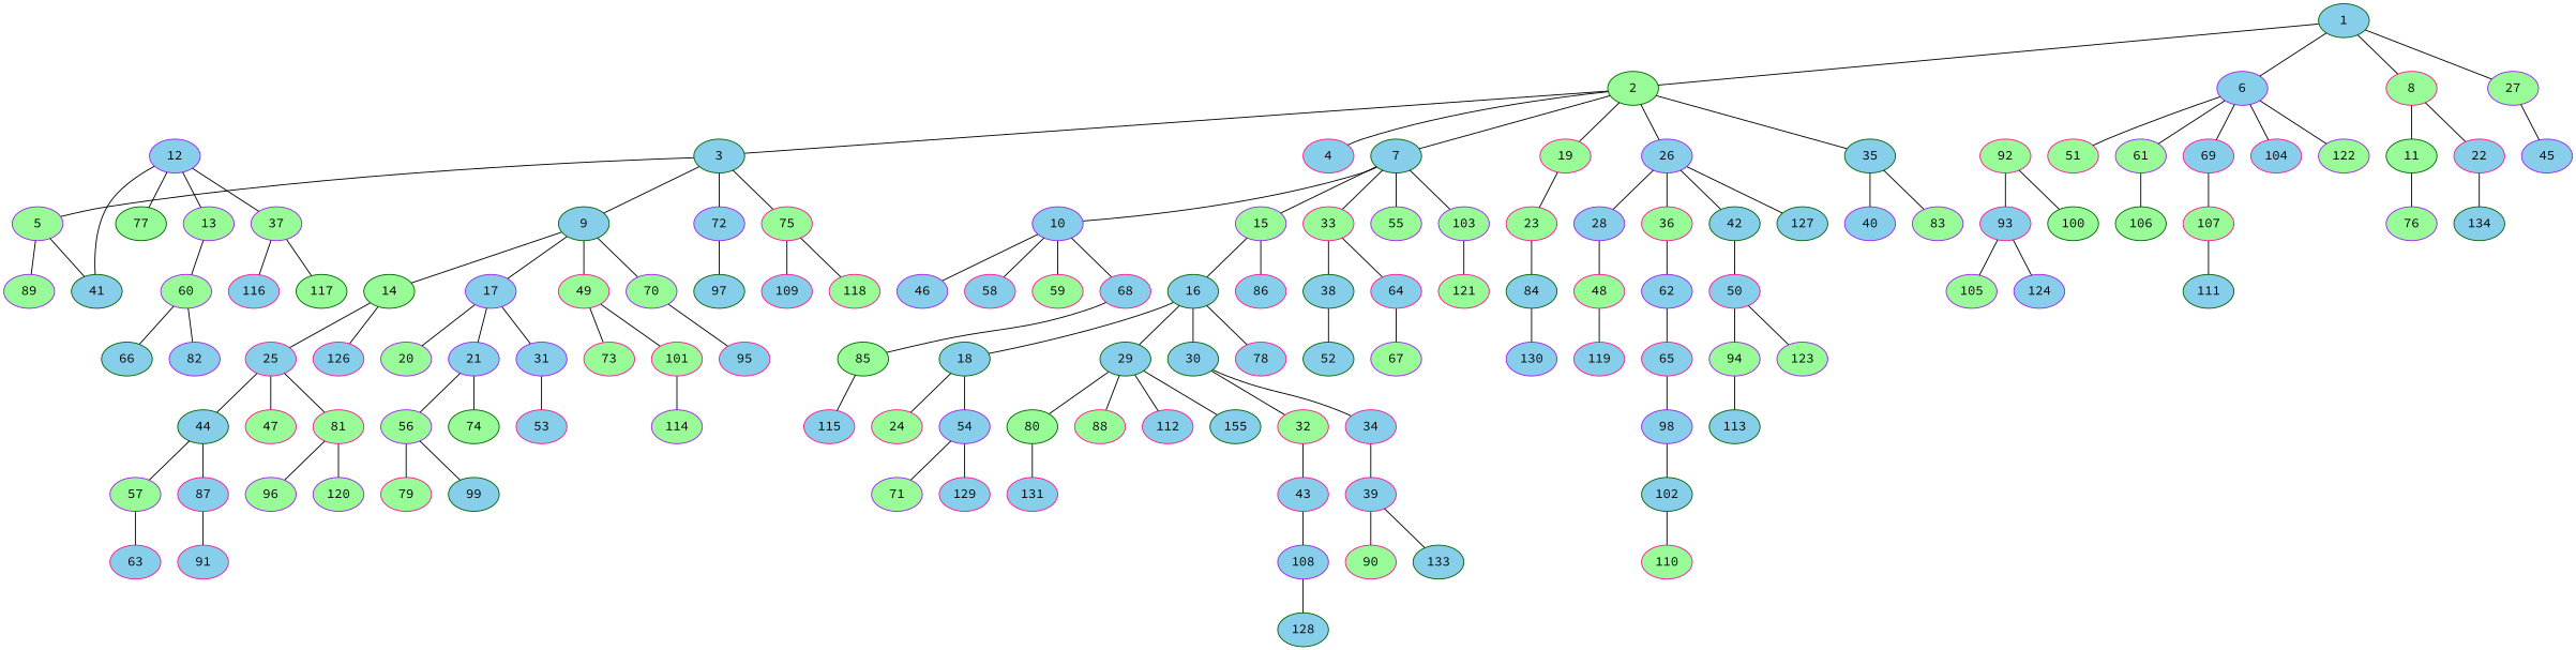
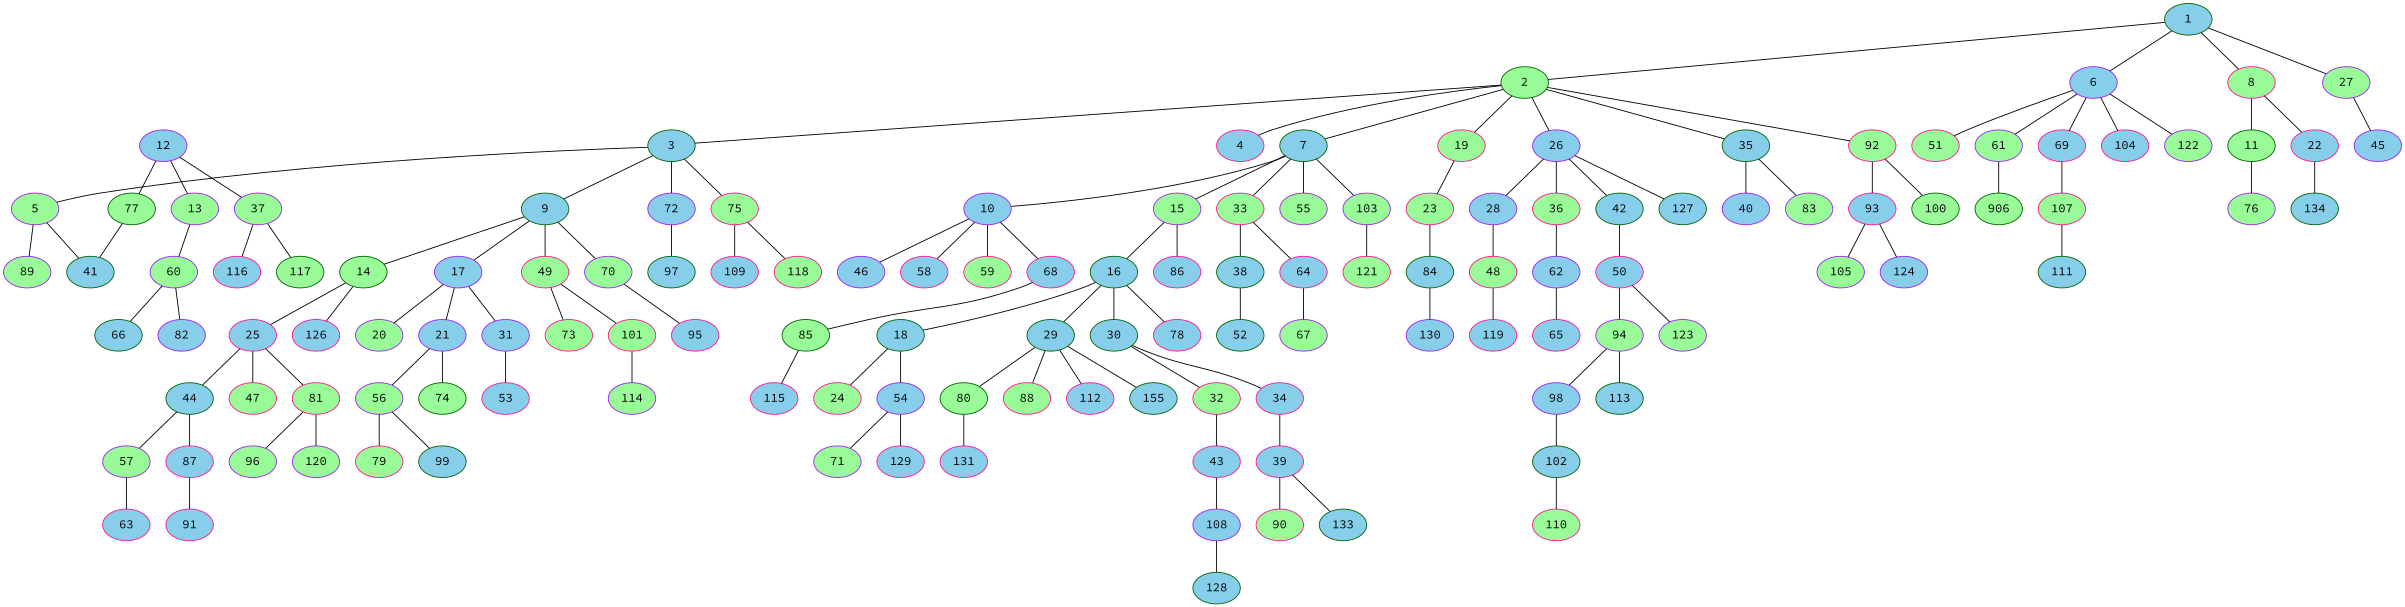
  graph {
    fontname="Source Code Pro"
    node [color=deeppink fillcolor=skyblue fontname="Source Code Pro" style=filled]
    edge [fontname="Source Code Pro"]
    1 [color=darkgreen]
    2 [color=darkgreen fillcolor=palegreen]
    6 [color=purple]
    8 [fillcolor=palegreen]
    27 [color=purple fillcolor=palegreen]
    3 [color=darkgreen]
    4
    7 [color=darkgreen]
    19 [fillcolor=palegreen]
    26 [color=purple]
    35 [color=darkgreen]
    92 [fillcolor=palegreen]
    51 [fillcolor=palegreen]
    61 [color=purple fillcolor=palegreen]
    69
    104
    122 [color=purple fillcolor=palegreen]
    11 [color=darkgreen fillcolor=palegreen]
    22
    45 [color=purple]
    5 [color=purple fillcolor=palegreen]
    9 [color=darkgreen]
    72 [color=purple]
    75 [fillcolor=palegreen]
    10 [color=purple]
    15 [color=purple fillcolor=palegreen]
    33 [fillcolor=palegreen]
    55 [color=purple fillcolor=palegreen]
    103 [color=purple fillcolor=palegreen]
    23 [fillcolor=palegreen]
    28 [color=purple]
    36 [fillcolor=palegreen]
    42 [color=darkgreen]
    127 [color=darkgreen]
    40 [color=purple]
    83 [color=purple fillcolor=palegreen]
    93
    100 [color=darkgreen fillcolor=palegreen]
    89 [color=purple fillcolor=palegreen]
    41 [color=darkgreen]
    14 [color=darkgreen fillcolor=palegreen]
    17 [color=purple]
    49 [fillcolor=palegreen]
    70 [color=purple fillcolor=palegreen]
    97 [color=darkgreen]
    109
    118 [fillcolor=palegreen]
    12 [color=purple]
    13 [color=purple fillcolor=palegreen]
    37 [color=purple fillcolor=palegreen]
    77 [color=darkgreen fillcolor=palegreen]
-   106 [color=darkgreen fillcolor=palegreen]
+   106 [color=darkgreen fillcolor=palegreen label=906]
    107 [fillcolor=palegreen]
    46 [color=purple]
    58
    59 [fillcolor=palegreen]
    68
    16 [color=darkgreen]
    86
    38 [color=darkgreen]
    64
    121 [fillcolor=palegreen]
    76 [color=purple fillcolor=palegreen]
    134 [color=darkgreen]
    25
    126
    20 [color=purple fillcolor=palegreen]
    21 [color=purple]
    31 [color=purple]
    73 [fillcolor=palegreen]
    101 [fillcolor=palegreen]
    95
    85 [color=darkgreen fillcolor=palegreen]
    60 [color=purple fillcolor=palegreen]
    116
    117 [color=darkgreen fillcolor=palegreen]
    66 [color=darkgreen]
    82 [color=purple]
    44 [color=darkgreen]
    47 [fillcolor=palegreen]
    81 [fillcolor=palegreen]
    18 [color=darkgreen]
    29 [color=darkgreen]
    30 [color=darkgreen]
    78
    24 [fillcolor=palegreen]
    54 [color=purple]
    80 [color=darkgreen fillcolor=palegreen]
    88 [fillcolor=palegreen]
    112
    n91 [color=darkgreen label=155]
    32 [fillcolor=palegreen]
    34
    56 [color=purple fillcolor=palegreen]
    74 [color=darkgreen fillcolor=palegreen]
    53
    71 [color=purple fillcolor=palegreen]
    129
    84 [color=darkgreen]
    79 [fillcolor=palegreen]
    99 [color=darkgreen]
    130 [color=purple]
    57 [color=purple fillcolor=palegreen]
    87
    96 [color=purple fillcolor=palegreen]
    120 [color=purple fillcolor=palegreen]
    48 [fillcolor=palegreen]
    62 [color=purple]
    50
    119
    131
    43
    39
    108 [color=purple]
    52 [color=darkgreen]
    67 [color=purple fillcolor=palegreen]
    90 [fillcolor=palegreen]
    133 [color=darkgreen]
    65
    94 [color=purple fillcolor=palegreen]
    123 [color=purple fillcolor=palegreen]
    128 [color=darkgreen]
    63
    91
    114 [color=purple fillcolor=palegreen]
    113 [color=darkgreen]
    98 [color=purple]
    102 [color=darkgreen]
    115
    111 [color=darkgreen]
    105 [color=purple fillcolor=palegreen]
    124 [color=purple]
    110 [fillcolor=palegreen]
    1 -- 2
    1 -- 6
    1 -- 8
    1 -- 27
    2 -- 3
    2 -- 4
    2 -- 7
    2 -- 19
    2 -- 26
    2 -- 35
+   2 -- 92
    6 -- 51
    6 -- 61
    6 -- 69
    6 -- 104
    6 -- 122
    8 -- 11
    8 -- 22
    27 -- 45
    3 -- 5
    3 -- 9
    3 -- 72
    3 -- 75
    7 -- 10
    7 -- 15
    7 -- 33
    7 -- 55
    7 -- 103
    19 -- 23
    26 -- 28
    26 -- 36
    26 -- 42
    26 -- 127
    35 -- 40
    35 -- 83
    92 -- 93
    92 -- 100
    61 -- 106
    69 -- 107
    11 -- 76
    22 -- 134
    5 -- 89
    5 -- 41
    9 -- 14
    9 -- 17
    9 -- 49
    9 -- 70
    72 -- 97
    75 -- 109
    75 -- 118
    10 -- 46
    10 -- 58
    10 -- 59
    10 -- 68
    15 -- 16
    15 -- 86
    33 -- 38
    33 -- 64
    103 -- 121
    23 -- 84
    28 -- 48
    36 -- 62
    42 -- 50
    93 -- 105
    93 -- 124
    14 -- 25
    14 -- 126
    17 -- 20
    17 -- 21
    17 -- 31
    49 -- 73
    49 -- 101
    70 -- 95
-   12 -- 41
+   77 -- 41
    12 -- 13
    12 -- 37
    12 -- 77
    13 -- 60
    37 -- 116
    37 -- 117
    107 -- 111
    68 -- 85
    16 -- 18
    16 -- 29
    16 -- 30
    16 -- 78
    38 -- 52
    64 -- 67
    25 -- 44
    25 -- 47
    25 -- 81
    21 -- 56
    21 -- 74
    31 -- 53
    101 -- 114
    85 -- 115
    60 -- 66
    60 -- 82
    44 -- 57
    44 -- 87
    81 -- 96
    81 -- 120
    18 -- 24
    18 -- 54
    29 -- 80
    29 -- 88
    29 -- 112
    29 -- n91
    30 -- 32
    30 -- 34
    54 -- 71
    54 -- 129
    80 -- 131
    32 -- 43
    34 -- 39
    56 -- 79
    56 -- 99
    84 -- 130
    57 -- 63
    87 -- 91
    48 -- 119
    62 -- 65
    50 -- 94
    50 -- 123
    43 -- 108
    39 -- 90
    39 -- 133
    108 -- 128
-   65 -- 98
+   94 -- 98
    94 -- 113
    98 -- 102
    102 -- 110
  }
